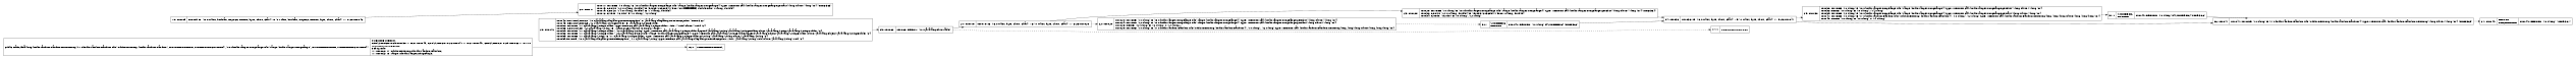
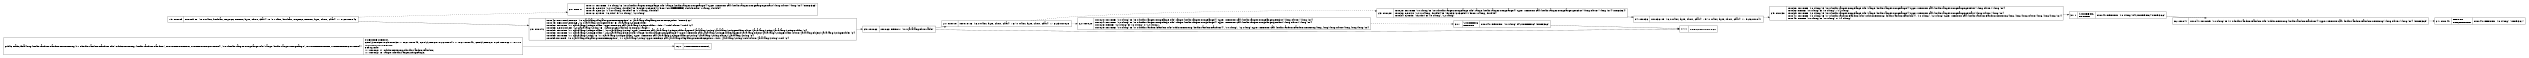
  digraph {
    rankdir=LR
    node [shape=record]
    n1 [label="{16\:\ ?|MTH_ENTER_HINTS\l}"]
    n2 [label="{19\:\ 0x000f|0x000f: IF  (r0 I:??[int, boolean, OBJECT, ARRAY, byte, short, char]) != (0 ??[int, boolean, OBJECT, ARRAY, byte, short, char])  \-\> B:28:0x004c \l}"]
    n3 [label="{20\:\ 0x0011|0x0011: INVOKE  (r0 I:long) = (r8 I:kotlin.ranges.LongRange A[D('range' kotlin.ranges.LongRange)]) type: VIRTUAL call: kotlin.ranges.LongRange.getLast():long A[MD:():long (m)] (LINE:363)\l0x0015: CONST  (r2 I:??[long, double]) = (9223372036854775807(0x7fffffffffffffff, double:NaN) ??[long, double]) \l0x001a: CONST  (r4 I:??[long, double]) = (1 ??[long, double]) \l0x001c: CMP_L  (r6 I:int) = (r0 I:long), (r2 I:long) \l}"]
    n4 [label="{28\:\ 0x004c|0x004c: NEW_INSTANCE  (r0 I:java.lang.IllegalArgumentException) =  java.lang.IllegalArgumentException  (LINE:362)\l0x004e: NEW_INSTANCE  (r1 I:java.lang.StringBuilder) =  java.lang.StringBuilder \l0x0050: INVOKE  (r1 I:java.lang.StringBuilder) type: DIRECT call: java.lang.StringBuilder.\<init\>():void A[MD:():void (c)]\l0x0053: CONST_STR  (r2 I:java.lang.String) =  \"Cannot get random in empty range: \" \l0x0055: INVOKE  (r1 I:java.lang.StringBuilder), (r2 I:java.lang.String) type: VIRTUAL call: java.lang.StringBuilder.append(java.lang.String):java.lang.StringBuilder A[MD:(java.lang.String):java.lang.StringBuilder (c)]\l0x0058: INVOKE  (r1 I:java.lang.StringBuilder), (r8 I:java.lang.Object A[D('range' kotlin.ranges.LongRange)]) type: VIRTUAL call: java.lang.StringBuilder.append(java.lang.Object):java.lang.StringBuilder A[MD:(java.lang.Object):java.lang.StringBuilder (c)]\l0x005b: INVOKE  (r1 I:java.lang.String) = (r1 I:java.lang.StringBuilder) type: VIRTUAL call: java.lang.StringBuilder.toString():java.lang.String A[MD:():java.lang.String (c)]\l0x005f: INVOKE  (r0 I:java.lang.IllegalArgumentException), (r1 I:java.lang.String) type: DIRECT call: java.lang.IllegalArgumentException.\<init\>(java.lang.String):void A[MD:(java.lang.String):void (c)]\l}"]
    n5 [label="{29\:\ 0x0062|0x0062: THROW  (r0 I:java.lang.Throwable) \l}"]
    n6 [label="{21\:\ 0x001e|0x001e: IF  (r6 I:??[int, byte, short, char]) \>= (0 ??[int, byte, short, char])  \-\> B:23:0x002e \l}"]
    n7 [label="{22\:\ 0x0020|0x0020: INVOKE  (r0 I:long) = (r8 I:kotlin.ranges.LongRange A[D('range' kotlin.ranges.LongRange)]) type: VIRTUAL call: kotlin.ranges.LongRange.getFirst():long A[MD:():long (m)]\l0x0024: INVOKE  (r2 I:long) = (r8 I:kotlin.ranges.LongRange A[D('range' kotlin.ranges.LongRange)]) type: VIRTUAL call: kotlin.ranges.LongRange.getLast():long A[MD:():long (m)]\l0x0028: ARITH  (r2 I:long) = (r2 I:long) + (r4 I:long) \l0x0029: INVOKE  (r0 I:long) = (r7 I:kotlin.random.Random A[D('$this$nextLong' kotlin.random.Random)]), (r0 I:long), (r2 I:long) type: VIRTUAL call: kotlin.random.Random.nextLong(long, long):long A[MD:(long, long):long (m)]\l}"]
    n8 [label="{23\:\ 0x002e|0x002e: INVOKE  (r0 I:long) = (r8 I:kotlin.ranges.LongRange A[D('range' kotlin.ranges.LongRange)]) type: VIRTUAL call: kotlin.ranges.LongRange.getFirst():long A[MD:():long (m)] (LINE:364)\l0x0032: CONST  (r2 I:??[long, double]) = (\-9223372036854775808 ??[long, double]) \l0x0034: CMP_L  (r6 I:int) = (r0 I:long), (r2 I:long) \l}"]
    n9 [label="{30\:\ ?|SYNTHETIC\lRETURN\l|0x004b: RETURN  (r0 I:long) A[SYNTHETIC] (LINE:366)\l}"]
    n10 [label="{24\:\ 0x0036|0x0036: IF  (r6 I:??[int, byte, short, char]) \<= (0 ??[int, byte, short, char])  \-\> B:26:0x0047 \l}"]
    n11 [label="{17\:\ ?|DIRECT_EXIT_BLOCK\l}"]
    n12 [label="{25\:\ 0x0038|0x0038: INVOKE  (r0 I:long) = (r8 I:kotlin.ranges.LongRange A[D('range' kotlin.ranges.LongRange)]) type: VIRTUAL call: kotlin.ranges.LongRange.getFirst():long A[MD:():long (m)]\l0x003c: ARITH  (r0 I:long) = (r0 I:long) \- (r4 I:long) \l0x003d: INVOKE  (r2 I:long) = (r8 I:kotlin.ranges.LongRange A[D('range' kotlin.ranges.LongRange)]) type: VIRTUAL call: kotlin.ranges.LongRange.getLast():long A[MD:():long (m)]\l0x0041: INVOKE  (r0 I:long) = (r7 I:kotlin.random.Random A[D('$this$nextLong' kotlin.random.Random)]), (r0 I:long), (r2 I:long) type: VIRTUAL call: kotlin.random.Random.nextLong(long, long):long A[MD:(long, long):long (m)]\l0x0045: ARITH  (r0 I:long) = (r0 I:long) + (r4 I:long) \l}"]
    n13 [label="{26\:\ 0x0047|0x0047: INVOKE  (r0 I:long) = (r7 I:kotlin.random.Random A[D('$this$nextLong' kotlin.random.Random)]) type: VIRTUAL call: kotlin.random.Random.nextLong():long A[MD:():long (m)] (LINE:365)\l}"]
    n14 [label="{31\:\ ?|SYNTHETIC\lRETURN\l|0x004b: RETURN  (r0 I:long) A[SYNTHETIC] (LINE:366)\l}"]
    n15 [label="{27\:\ 0x004b|RETURN\lORIG_RETURN\l|0x004b: RETURN  (r0 I:long)  (LINE:367)\l}"]
    n16 [label="{public static final long kotlin.random.RandomKt.nextLong((r7 I:kotlin.random.Random A[D('$this$nextLong' kotlin.random.Random), IMMUTABLE_TYPE, METHOD_ARGUMENT]), (r8 I:kotlin.ranges.LongRange A[D('range' kotlin.ranges.LongRange), IMMUTABLE_TYPE, METHOD_ARGUMENT]))  | USE_LINES_HINTS\lCROSS_EDGE: B:25:0x0038 \-\> B:27:0x004b, CROSS_EDGE: B:26:0x0047 \-\> B:27:0x004b, CROSS_EDGE: B:29:0x0062 \-\> B:17:?\lINLINE_NOT_NEEDED\lDebug Info:\l  \-1 \-0x0062: r7 '$this$nextLong' Lkotlin\/random\/Random;\l  \-1 \-0x0062: r8 'range' Lkotlin\/ranges\/LongRange;\l}"]
-   n2 -> n3 [style=solid]
+   n2 -> n3 [style=dashed]
+   n2 -> n4
    n4 -> n5
    n5 -> n6
-   n5 -> n11 [style=dashed]
+   n5 -> n11
    n6 -> n7 [style=dashed]
-   n6 -> n8
+   n6 -> n8 [style=dashed]
    n7 -> n9 [style=dashed]
    n8 -> n10
-   n9 -> n10
+   n9 -> n11
    n10 -> n12 [style=dashed]
-   n10 -> n13
    n12 -> n14
    n13 -> n15
    n14 -> n13
    n16 -> n1
  }
